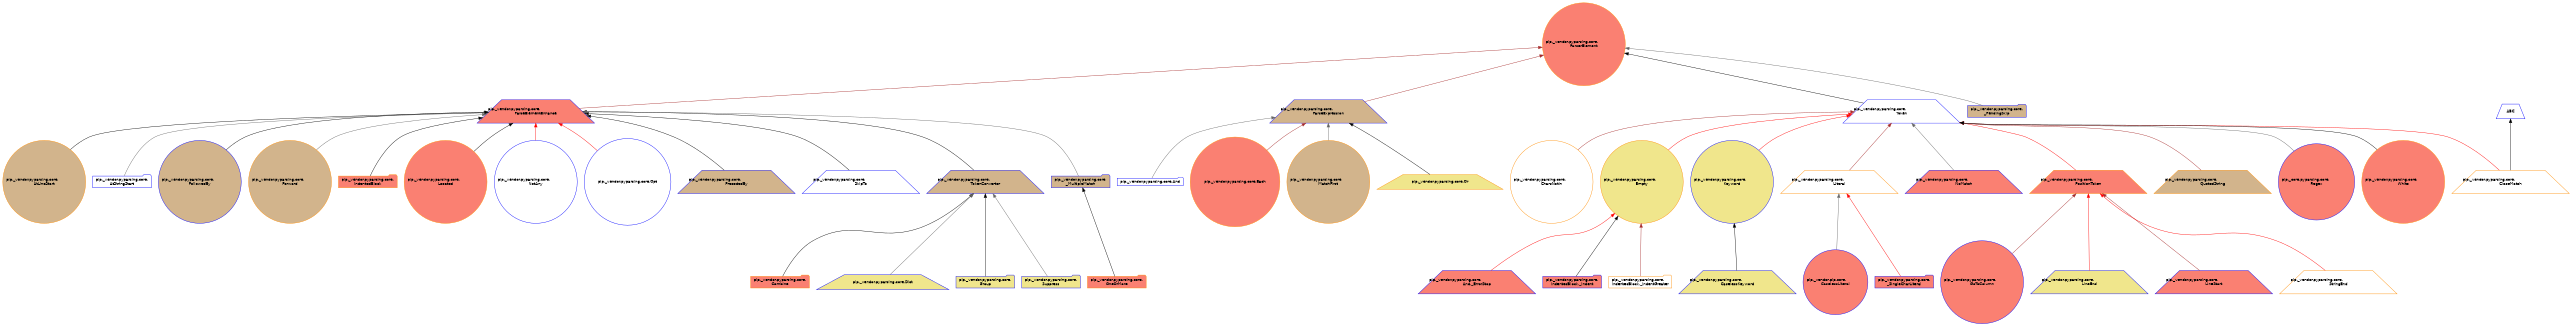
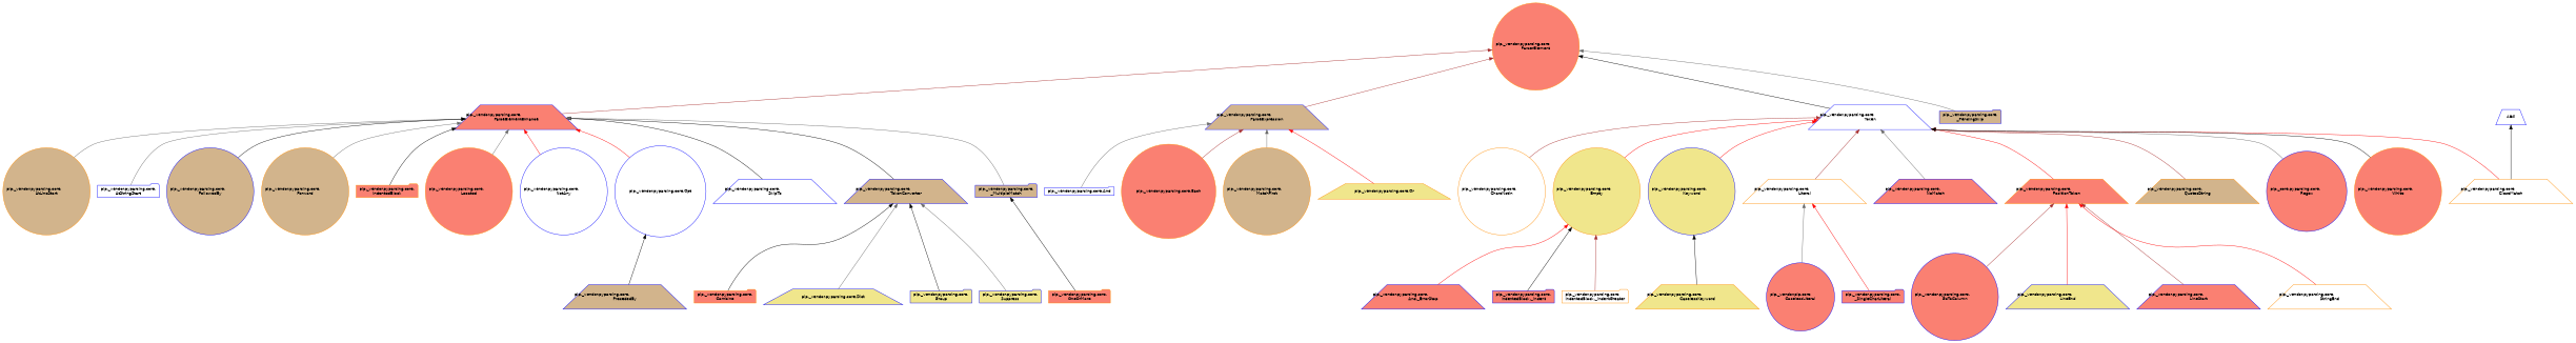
  digraph {
    rankdir=TB
    node [color=blue fillcolor=salmon fontname=Helvetica fontsize=10 shape=trapezium style=filled]
    edge [color=black dir=back fontname=Helvetica fontsize=10 labelfontname=Helvetica labelfontsize=10 style=solid]
    n1 [color=darkorange fontcolor=black height=0.2 label="pip._vendor.pyparsing.core.\lParserElement" shape=circle width=0.4]
    n2 [height=0.2 label="pip._vendor.pyparsing.core.\lParseElementEnhance" width=0.4]
    n3 [fillcolor=tan height=0.2 label="pip._vendor.pyparsing.core.\lParseExpression" width=0.4]
    n4 [fillcolor=white height=0.2 label="pip._vendor.pyparsing.core.\lToken" width=0.4]
    n5 [fillcolor=tan height=0.2 label="pip._vendor.pyparsing.core.\l_PendingSkip" shape=folder width=0.4]
    n6 [color=darkorange fillcolor=tan height=0.2 label="pip._vendor.pyparsing.core.\lAtLineStart" shape=circle width=0.4]
    n7 [fillcolor=white height=0.2 label="pip._vendor.pyparsing.core.\lAtStringStart" shape=folder width=0.4]
    n8 [fillcolor=tan height=0.2 label="pip._vendor.pyparsing.core.\lFollowedBy" shape=circle width=0.4]
    n9 [color=darkorange fillcolor=tan height=0.2 label="pip._vendor.pyparsing.core.\lForward" shape=circle width=0.4]
    n10 [color=darkorange height=0.2 label="pip._vendor.pyparsing.core.\lIndentedBlock" shape=folder width=0.4]
    n11 [color=darkorange height=0.2 label="pip._vendor.pyparsing.core.\lLocated" shape=circle width=0.4]
    n12 [fillcolor=white height=0.2 label="pip._vendor.pyparsing.core.\lNotAny" shape=circle width=0.4]
    n13 [fillcolor=white height=0.2 label="pip._vendor.pyparsing.core.Opt" shape=circle width=0.4]
    n14 [fillcolor=tan height=0.2 label="pip._vendor.pyparsing.core.\lPrecededBy" width=0.4]
    n15 [fillcolor=white height=0.2 label="pip._vendor.pyparsing.core.\lSkipTo" width=0.4]
    n16 [fillcolor=tan height=0.2 label="pip._vendor.pyparsing.core.\lTokenConverter" width=0.4]
    n17 [fillcolor=tan height=0.2 label="pip._vendor.pyparsing.core.\l_MultipleMatch" shape=folder width=0.4]
    n18 [fillcolor=white height=0.2 label="pip._vendor.pyparsing.core.And" shape=folder width=0.4]
    n19 [color=darkorange height=0.2 label="pip._vendor.pyparsing.core.Each" shape=circle width=0.4]
    n20 [color=darkorange fillcolor=tan height=0.2 label="pip._vendor.pyparsing.core.\lMatchFirst" shape=circle width=0.4]
    n21 [color=darkorange fillcolor=khaki height=0.2 label="pip._vendor.pyparsing.core.Or" width=0.4]
    n22 [color=darkorange fillcolor=white height=0.2 label="pip._vendor.pyparsing.core.\lCharsNotIn" shape=circle width=0.4]
    n23 [color=darkorange fillcolor=white height=0.2 label="pip._vendor.pyparsing.core.\lCloseMatch" width=0.4]
    n24 [color=darkorange fillcolor=khaki height=0.2 label="pip._vendor.pyparsing.core.\lEmpty" shape=circle width=0.4]
    n25 [fillcolor=khaki height=0.2 label="pip._vendor.pyparsing.core.\lKeyword" shape=circle width=0.4]
    n26 [color=darkorange fillcolor=white height=0.2 label="pip._vendor.pyparsing.core.\lLiteral" width=0.4]
    n27 [height=0.2 label="pip._vendor.pyparsing.core.\lNoMatch" width=0.4]
    n28 [color=darkorange height=0.2 label="pip._vendor.pyparsing.core.\lPositionToken" width=0.4]
    n29 [color=darkorange fillcolor=tan height=0.2 label="pip._vendor.pyparsing.core.\lQuotedString" width=0.4]
    n30 [height=0.2 label="pip._core.pyparsing.core.\lRegex" shape=circle width=0.4]
    n31 [color=darkorange height=0.2 label="pip._vendor.pyparsing.core.\lWhite" shape=circle width=0.4]
    n32 [fillcolor=white height=0.2 label=ABC width=0.4]
    n33 [color=darkorange height=0.2 label="pip._vendor.pyparsing.core.\lCombine" shape=folder width=0.4]
    n34 [fillcolor=khaki height=0.2 label="pip._vendor.pyparsing.core.Dict" width=0.4]
    n35 [fillcolor=khaki height=0.2 label="pip._vendor.pyparsing.core.\lGroup" shape=folder width=0.4]
    n36 [fillcolor=khaki height=0.2 label="pip._vendor.pyparsing.core.\lSuppress" shape=folder width=0.4]
    n37 [color=darkorange height=0.2 label="pip._vendor.pyparsing.core.\lOneOrMore" shape=folder width=0.4]
    n38 [height=0.2 label="pip._vendor.pyparsing.core.\lAnd._ErrorStop" width=0.4]
    n39 [height=0.2 label="pip._vendor.pyparsing.core.\lIndentedBlock._Indent" shape=folder width=0.4]
    n40 [color=darkorange fillcolor=white height=0.2 label="pip._vendor.pyparsing.core.\lIndentedBlock._IndentGreater" shape=folder width=0.4]
-   n41 [fillcolor=khaki height=0.2 label="pip._vendor.pyparsing.core.\lCaselessKeyword" width=0.4]
+   n41 [color=darkorange fillcolor=khaki height=0.2 label="pip._vendor.pyparsing.core.\lCaselessKeyword" width=0.4]
    n42 [height=0.2 label="pip._vendor.pip.core.\lCaselessLiteral" shape=circle width=0.4]
    n43 [height=0.2 label="pip._vendor.pyparsing.core.\l_SingleCharLiteral" shape=folder width=0.4]
    n44 [height=0.2 label="pip._vendor.pyparsing.core.\lGoToColumn" shape=circle width=0.4]
    n45 [fillcolor=khaki height=0.2 label="pip._vendor.pyparsing.core.\lLineEnd" width=0.4]
    n46 [height=0.2 label="pip._vendor.pyparsing.core.\lLineStart" width=0.4]
    n47 [color=darkorange fillcolor=white height=0.2 label="pip._vendor.pyparsing.core.\lStringEnd" width=0.4]
    n1 -> n2 [color=brown]
    n1 -> n3 [color=brown]
    n1 -> n4
    n1 -> n5 [color=gray40]
-   n2 -> n6
+   n2 -> n6 [color=gray40]
    n2 -> n7 [color=gray40]
    n2 -> n8
    n2 -> n9 [color=gray40]
    n2 -> n10
-   n2 -> n11
+   n2 -> n11 [color=gray40]
    n2 -> n12 [color=red]
    n2 -> n13 [color=red]
-   n2 -> n14
+   n13 -> n14
    n2 -> n15
    n2 -> n16
    n2 -> n17 [color=gray40]
    n3 -> n18 [color=gray40]
    n3 -> n19 [color=brown]
    n3 -> n20 [color=gray40]
-   n3 -> n21
+   n3 -> n21 [color=red]
    n4 -> n22 [color=brown]
    n4 -> n23 [color=red]
    n4 -> n24 [color=red]
    n4 -> n25 [color=red]
    n4 -> n26 [color=brown]
    n4 -> n27 [color=gray40]
    n4 -> n28 [color=red]
    n4 -> n29 [color=brown]
    n4 -> n30 [color=gray40]
    n4 -> n31
    n16 -> n33
    n16 -> n34 [color=gray40]
    n16 -> n35
    n16 -> n36 [color=gray40]
    n17 -> n37
    n24 -> n38 [color=red]
    n24 -> n39
    n24 -> n40 [color=brown]
    n25 -> n41
    n26 -> n42 [color=gray40]
    n26 -> n43 [color=red]
    n28 -> n44 [color=brown]
    n28 -> n45 [color=red]
    n28 -> n46 [color=brown]
    n28 -> n47 [color=red]
    n32 -> n23
  }
